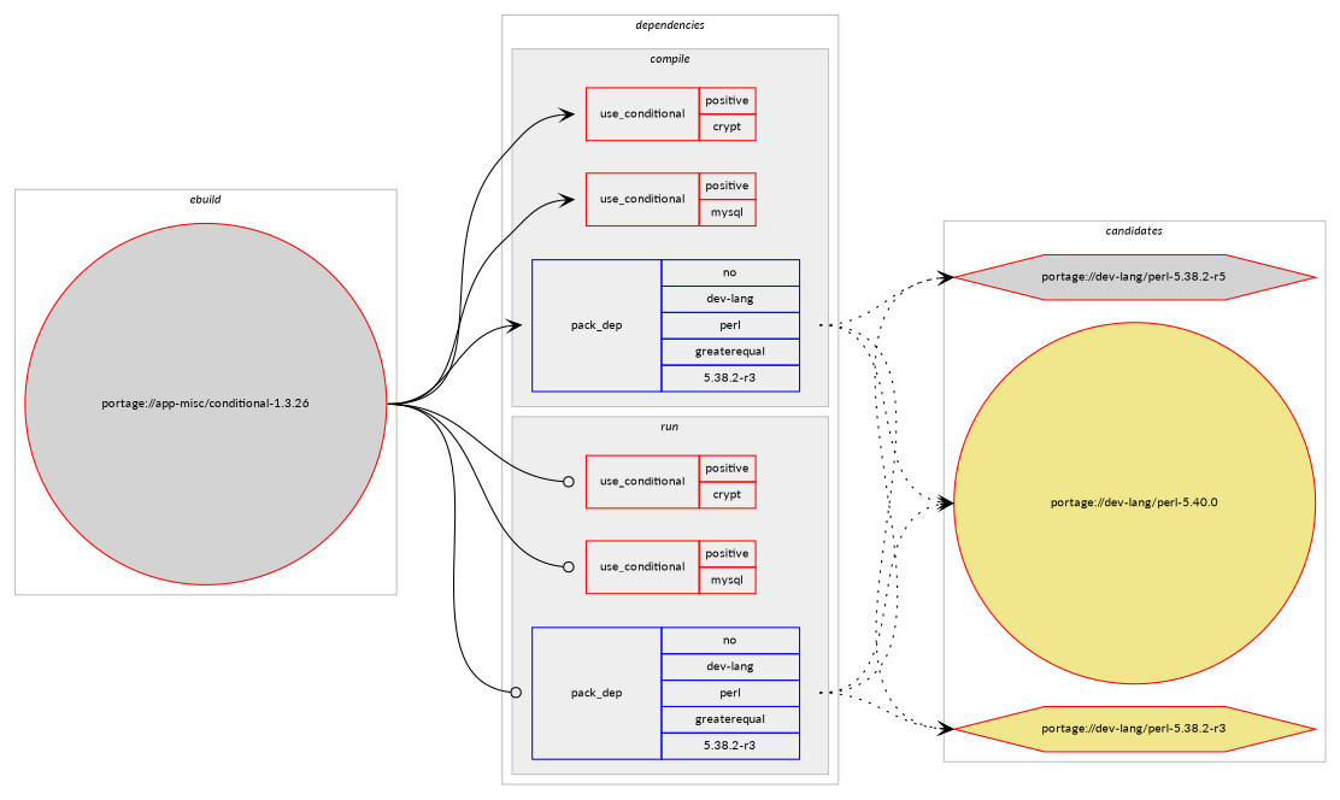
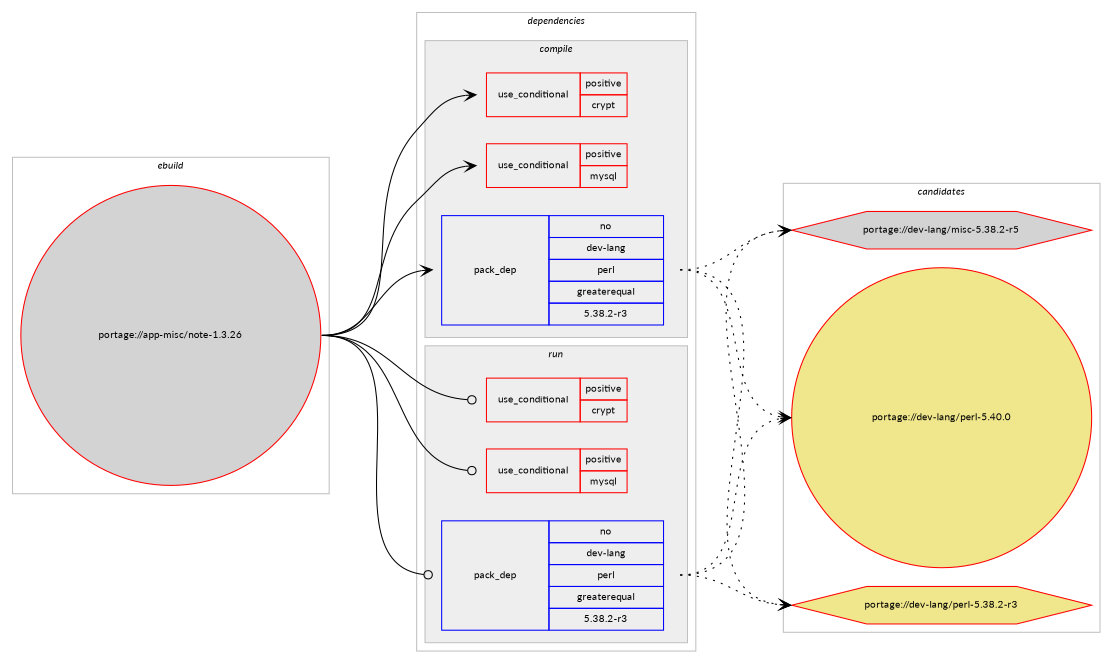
  digraph {
    compound=true
    concentrate=true
    fontname=Lato
    fontsize=10
    newrank=true
    rankdir=LR
    ranksep=1.5
    node [color=red fontname=Lato fontsize=10 shape=none]
    edge [arrowhead=vee fontname=Lato headport=w style=solid tailport=e weight=20]
-   n1 [fillcolor=lightgrey label="portage://app-misc/conditional-1.3.26" shape=circle style=filled width=4]
+   n1 [fillcolor=lightgrey label="portage://app-misc/note-1.3.26" shape=circle style=filled width=4]
    n2 [label=<<TABLE BORDER="0" CELLBORDER="1" CELLSPACING="0" CELLPADDING="4"><TR><TD ROWSPAN="3" CELLPADDING="10">use_conditional</TD></TR><TR><TD>positive</TD></TR><TR><TD>crypt</TD></TR></TABLE>>]
    n3 [label=<<TABLE BORDER="0" CELLBORDER="1" CELLSPACING="0" CELLPADDING="4"><TR><TD ROWSPAN="3" CELLPADDING="10">use_conditional</TD></TR><TR><TD>positive</TD></TR><TR><TD>mysql</TD></TR></TABLE>>]
    n4 [color=blue label=<<TABLE BORDER="0" CELLBORDER="1" CELLSPACING="0" CELLPADDING="4" WIDTH="220"><TR><TD ROWSPAN="6" CELLPADDING="30">pack_dep</TD></TR><TR><TD WIDTH="110">no</TD></TR><TR><TD>dev-lang</TD></TR><TR><TD>perl</TD></TR><TR><TD>greaterequal</TD></TR><TR><TD>5.38.2-r3</TD></TR></TABLE>>]
    n5 [label=<<TABLE BORDER="0" CELLBORDER="1" CELLSPACING="0" CELLPADDING="4"><TR><TD ROWSPAN="3" CELLPADDING="10">use_conditional</TD></TR><TR><TD>positive</TD></TR><TR><TD>crypt</TD></TR></TABLE>>]
    n6 [label=<<TABLE BORDER="0" CELLBORDER="1" CELLSPACING="0" CELLPADDING="4"><TR><TD ROWSPAN="3" CELLPADDING="10">use_conditional</TD></TR><TR><TD>positive</TD></TR><TR><TD>mysql</TD></TR></TABLE>>]
    n7 [color=blue label=<<TABLE BORDER="0" CELLBORDER="1" CELLSPACING="0" CELLPADDING="4" WIDTH="220"><TR><TD ROWSPAN="6" CELLPADDING="30">pack_dep</TD></TR><TR><TD WIDTH="110">no</TD></TR><TR><TD>dev-lang</TD></TR><TR><TD>perl</TD></TR><TR><TD>greaterequal</TD></TR><TR><TD>5.38.2-r3</TD></TR></TABLE>>]
    n8 [fillcolor=khaki label="portage://dev-lang/perl-5.38.2-r3" shape=hexagon style=filled width=4]
-   n9 [fillcolor=lightgrey label="portage://dev-lang/perl-5.38.2-r5" shape=hexagon style=filled width=4]
+   n9 [fillcolor=lightgrey label="portage://dev-lang/misc-5.38.2-r5" shape=hexagon style=filled width=4]
    n10 [fillcolor=khaki label="portage://dev-lang/perl-5.40.0" shape=circle style=filled width=4]
    subgraph cluster_1 {
      color=gray
      label=<<i>ebuild</i>>
      rank=same
      n1
    }
    subgraph cluster_2 {
      color=gray
      label=<<i>dependencies</i>>
      subgraph cluster_3 {
        color=gray
        fillcolor="#eeeeee"
        label=<<i>compile</i>>
        style=filled
        subgraph sub_4 {
          color=gray
          fillcolor="#eeeeee"
          label=<<i>compile</i>>
          style=filled
          n2
        }
        subgraph sub_5 {
          color=gray
          fillcolor="#eeeeee"
          label=<<i>compile</i>>
          style=filled
          n3
        }
        subgraph sub_6 {
          color=gray
          fillcolor="#eeeeee"
          label=<<i>compile</i>>
          style=filled
          n4
        }
      }
      subgraph cluster_7 {
        color=gray
        fillcolor="#eeeeee"
        label=<<i>compile and run</i>>
        style=filled
      }
      subgraph cluster_8 {
        color=gray
        fillcolor="#eeeeee"
        label=<<i>run</i>>
        style=filled
        subgraph sub_9 {
          color=gray
          fillcolor="#eeeeee"
          label=<<i>run</i>>
          style=filled
          n5
        }
        subgraph sub_10 {
          color=gray
          fillcolor="#eeeeee"
          label=<<i>run</i>>
          style=filled
          n6
        }
        subgraph sub_11 {
          color=gray
          fillcolor="#eeeeee"
          label=<<i>run</i>>
          style=filled
          n7
        }
      }
    }
    subgraph cluster_12 {
      color=gray
      label=<<i>candidates</i>>
      rank=same
      subgraph sub_13 {
        color=black
        label=<<i>candidates</i>>
        nodesep=1
        rank=same
        n8
        n9
        n10
      }
      subgraph sub_14 {
        color=black
        label=<<i>candidates</i>>
        nodesep=1
        rank=same
        n8
        n9
        n10
      }
    }
    n1 -> n2
    n1 -> n3
    n1 -> n4
    n1 -> n5 [arrowhead=odot]
    n1 -> n6 [arrowhead=odot]
    n1 -> n7 [arrowhead=odot]
    n4 -> n8 [style=dotted weight=100]
    n4 -> n9 [style=dotted weight=100]
    n4 -> n10 [style=dotted weight=100]
    n7 -> n8 [style=dotted weight=100]
    n7 -> n9 [style=dotted weight=100]
    n7 -> n10 [style=dotted weight=100]
  }
